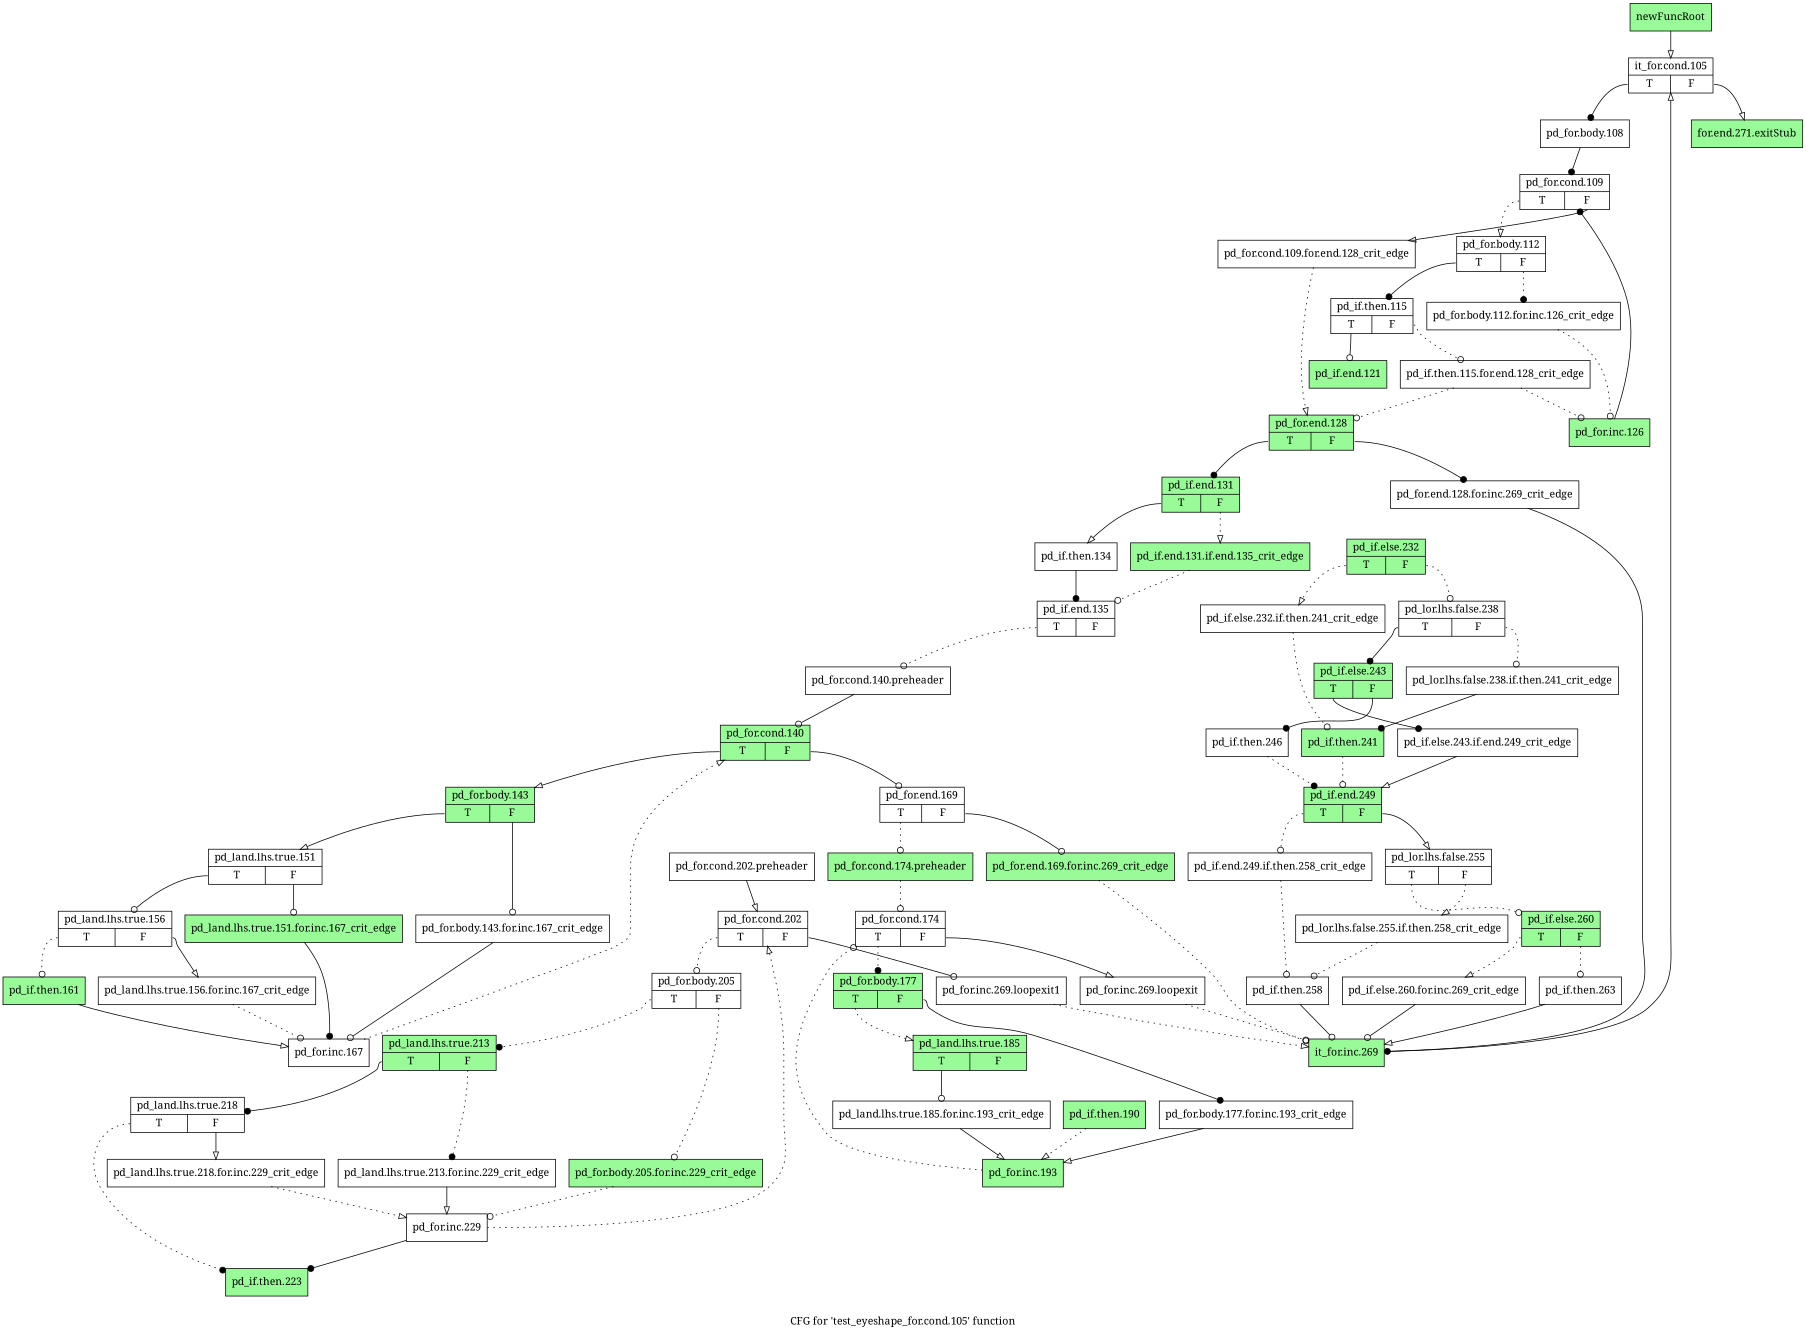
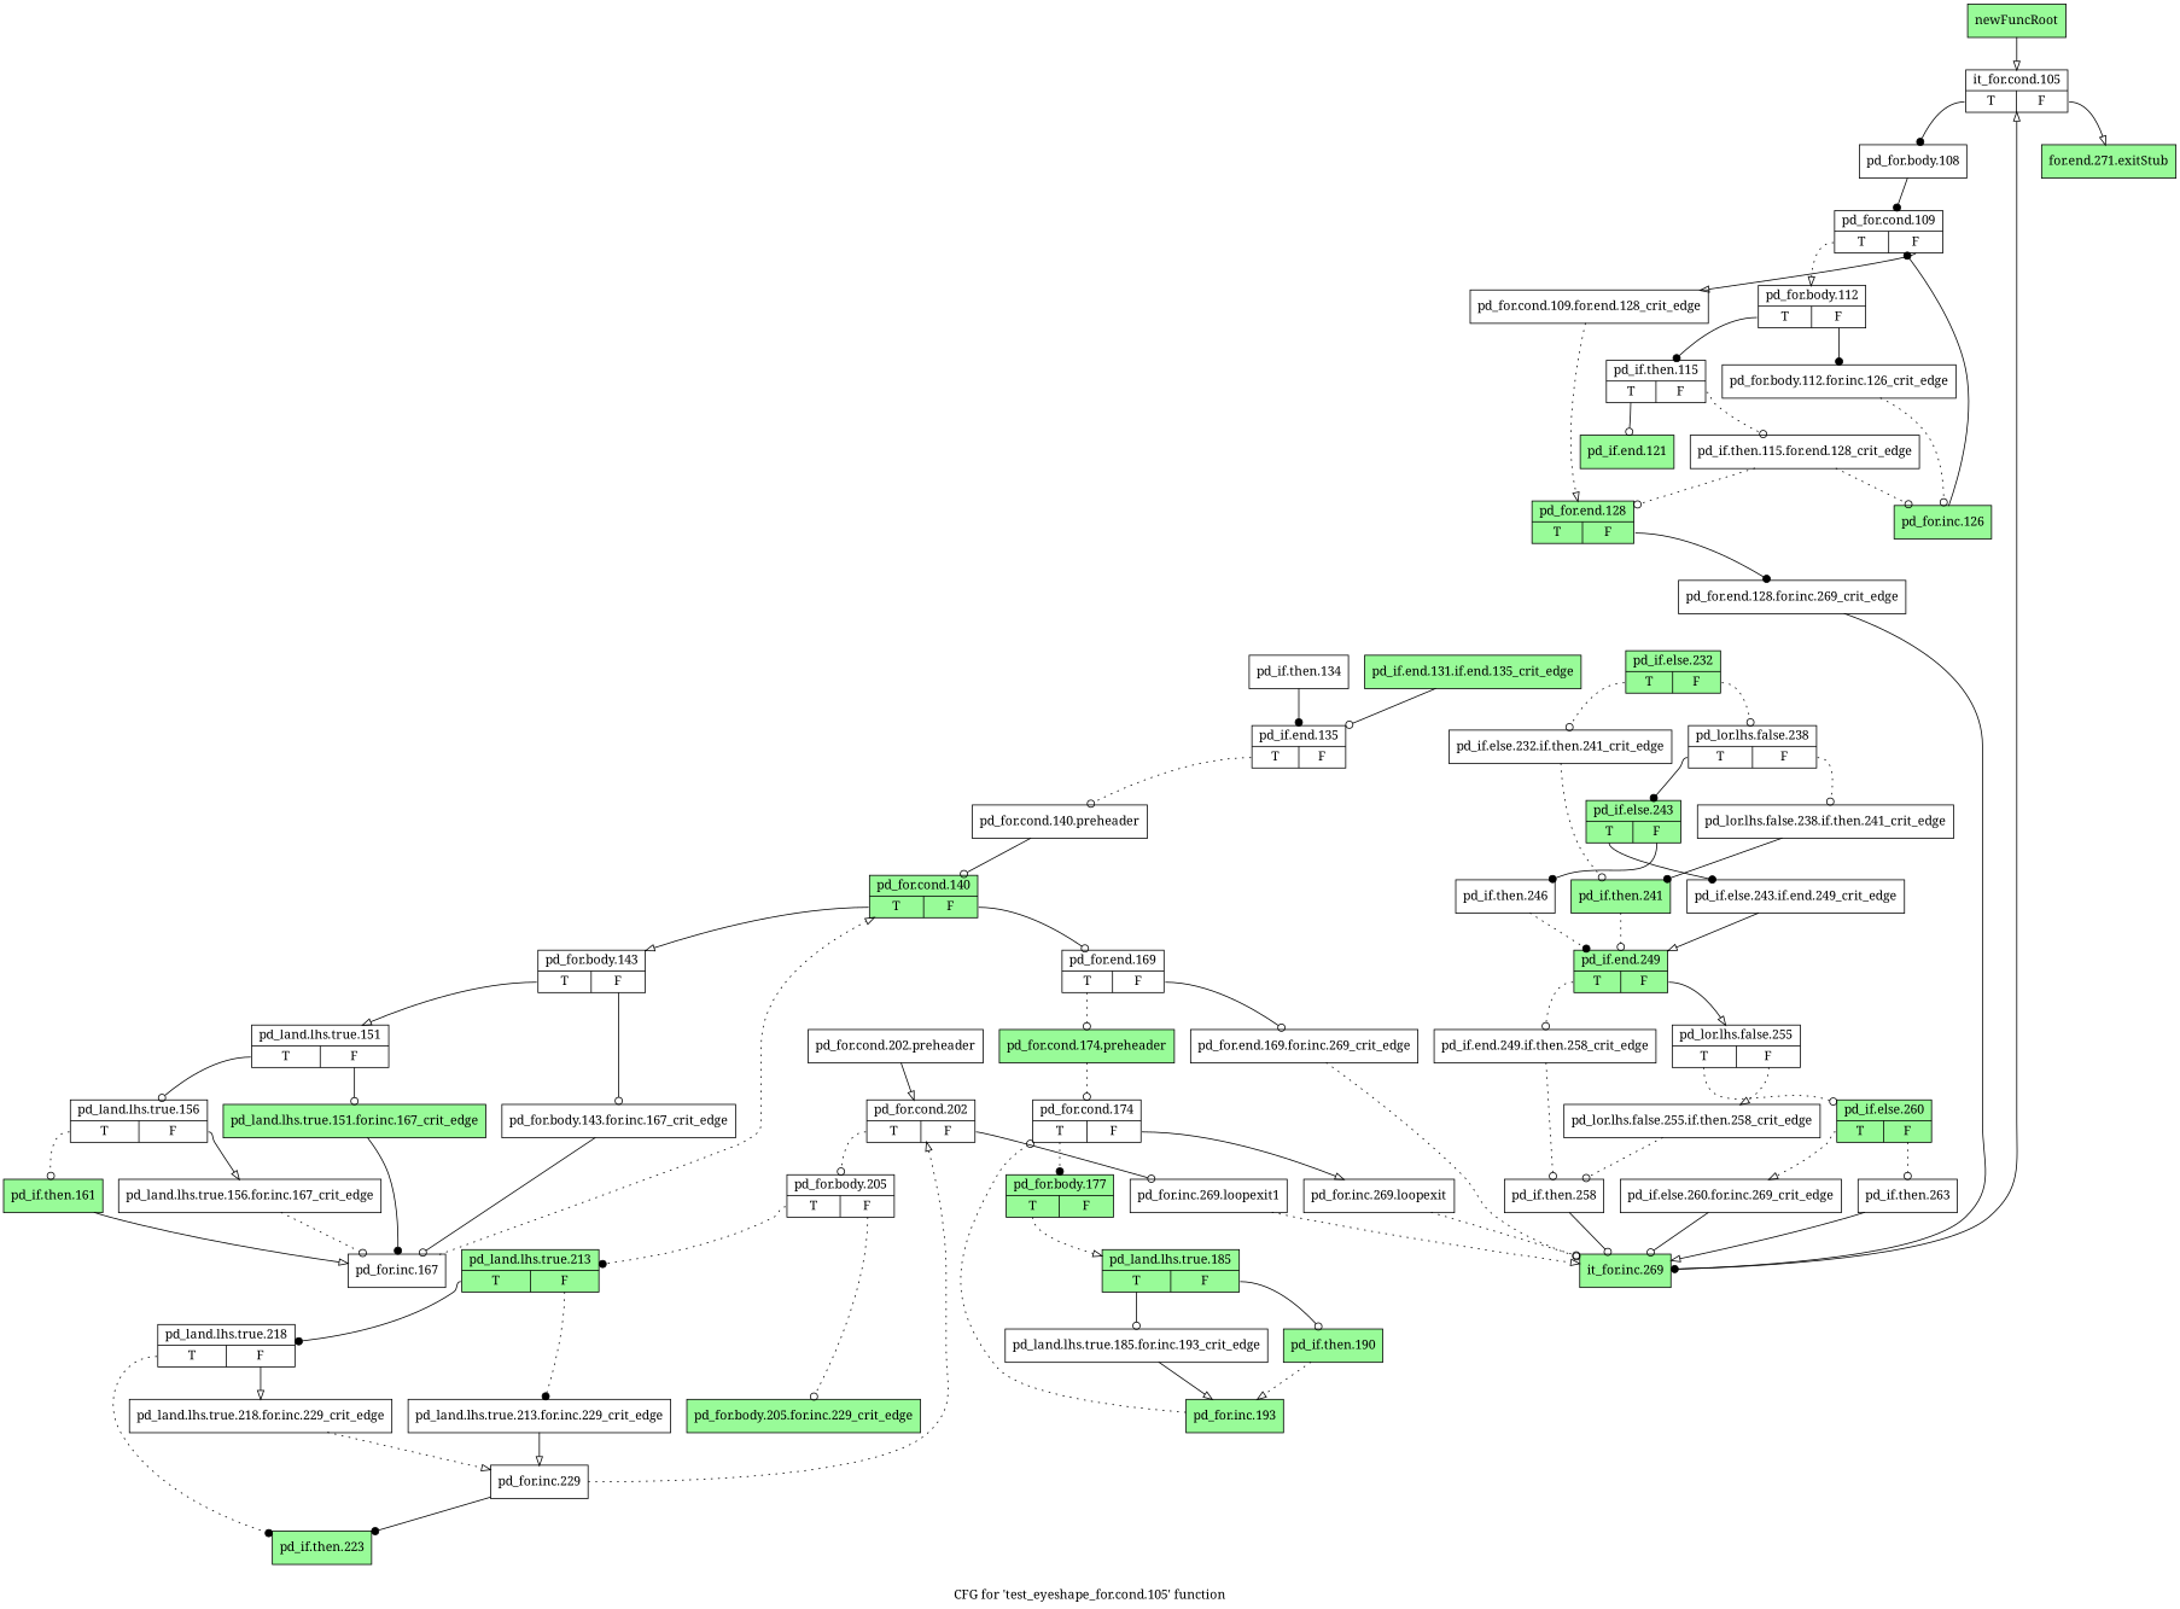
  digraph {
    fontname="Noto Serif"
    label="CFG for 'test_eyeshape_for.cond.105' function"
    node [fillcolor=white fontname="Noto Serif" shape=record style=filled]
    edge [arrowhead=odot fontname="Noto Serif" style=solid]
    n1 [fillcolor=palegreen label="{newFuncRoot}"]
    n2 [label="{it_for.cond.105|{<s0>T|<s1>F}}"]
    n3 [fillcolor=palegreen label="{for.end.271.exitStub}"]
    n4 [label="{pd_for.body.108}"]
    n5 [label="{pd_for.cond.109|{<s0>T|<s1>F}}"]
    n6 [label="{pd_for.body.112|{<s0>T|<s1>F}}"]
    n7 [label="{pd_for.cond.109.for.end.128_crit_edge}"]
    n8 [label="{pd_if.then.115|{<s0>T|<s1>F}}"]
    n9 [label="{pd_for.body.112.for.inc.126_crit_edge}"]
    n10 [fillcolor=palegreen label="{pd_for.end.128|{<s0>T|<s1>F}}"]
    n11 [fillcolor=palegreen label="{pd_if.end.121}"]
    n12 [label="{pd_if.then.115.for.end.128_crit_edge}"]
    n13 [fillcolor=palegreen label="{pd_for.inc.126}"]
-   n14 [fillcolor=palegreen label="{pd_if.end.131|{<s0>T|<s1>F}}"]
    n15 [label="{pd_for.end.128.for.inc.269_crit_edge}"]
    n16 [label="{pd_if.then.134}"]
    n17 [fillcolor=palegreen label="{pd_if.end.131.if.end.135_crit_edge}"]
    n18 [fillcolor=palegreen label="{it_for.inc.269}"]
    n19 [label="{pd_if.end.135|{<s0>T|<s1>F}}"]
    n20 [label="{pd_for.cond.140.preheader}"]
    n21 [fillcolor=palegreen label="{pd_for.cond.140|{<s0>T|<s1>F}}"]
-   n22 [fillcolor=palegreen label="{pd_for.body.143|{<s0>T|<s1>F}}"]
+   n22 [label="{pd_for.body.143|{<s0>T|<s1>F}}"]
    n23 [label="{pd_for.end.169|{<s0>T|<s1>F}}"]
    n24 [label="{pd_for.cond.202.preheader}"]
    n25 [label="{pd_for.cond.202|{<s0>T|<s1>F}}"]
    n26 [fillcolor=palegreen label="{pd_if.else.232|{<s0>T|<s1>F}}"]
    n27 [label="{pd_if.else.232.if.then.241_crit_edge}"]
    n28 [label="{pd_lor.lhs.false.238|{<s0>T|<s1>F}}"]
    n29 [label="{pd_for.body.205|{<s0>T|<s1>F}}"]
    n30 [label="{pd_for.inc.269.loopexit1}"]
    n31 [fillcolor=palegreen label="{pd_if.then.241}"]
    n32 [fillcolor=palegreen label="{pd_if.else.243|{<s0>T|<s1>F}}"]
    n33 [label="{pd_lor.lhs.false.238.if.then.241_crit_edge}"]
    n34 [fillcolor=palegreen label="{pd_if.end.249|{<s0>T|<s1>F}}"]
    n35 [label="{pd_if.else.243.if.end.249_crit_edge}"]
    n36 [label="{pd_if.then.246}"]
    n37 [label="{pd_if.end.249.if.then.258_crit_edge}"]
    n38 [label="{pd_lor.lhs.false.255|{<s0>T|<s1>F}}"]
    n39 [label="{pd_if.then.258}"]
    n40 [fillcolor=palegreen label="{pd_if.else.260|{<s0>T|<s1>F}}"]
    n41 [label="{pd_lor.lhs.false.255.if.then.258_crit_edge}"]
    n42 [label="{pd_if.else.260.for.inc.269_crit_edge}"]
    n43 [label="{pd_if.then.263}"]
    n44 [fillcolor=palegreen label="{pd_land.lhs.true.213|{<s0>T|<s1>F}}"]
    n45 [fillcolor=palegreen label="{pd_for.body.205.for.inc.229_crit_edge}"]
    n46 [label="{pd_land.lhs.true.218|{<s0>T|<s1>F}}"]
    n47 [label="{pd_land.lhs.true.213.for.inc.229_crit_edge}"]
    n48 [label="{pd_for.inc.229}"]
    n49 [fillcolor=palegreen label="{pd_if.then.223}"]
    n50 [label="{pd_land.lhs.true.218.for.inc.229_crit_edge}"]
    n51 [label="{pd_land.lhs.true.151|{<s0>T|<s1>F}}"]
    n52 [label="{pd_for.body.143.for.inc.167_crit_edge}"]
    n53 [fillcolor=palegreen label="{pd_for.cond.174.preheader}"]
-   n54 [fillcolor=palegreen label="{pd_for.end.169.for.inc.269_crit_edge}"]
+   n54 [label="{pd_for.end.169.for.inc.269_crit_edge}"]
    n55 [label="{pd_land.lhs.true.156|{<s0>T|<s1>F}}"]
    n56 [fillcolor=palegreen label="{pd_land.lhs.true.151.for.inc.167_crit_edge}"]
    n57 [label="{pd_for.inc.167}"]
    n58 [label="{pd_for.cond.174|{<s0>T|<s1>F}}"]
    n59 [fillcolor=palegreen label="{pd_for.body.177|{<s0>T|<s1>F}}"]
    n60 [label="{pd_for.inc.269.loopexit}"]
    n61 [fillcolor=palegreen label="{pd_land.lhs.true.185|{<s0>T|<s1>F}}"]
-   n62 [label="{pd_for.body.177.for.inc.193_crit_edge}"]
    n63 [label="{pd_land.lhs.true.185.for.inc.193_crit_edge}"]
    n64 [fillcolor=palegreen label="{pd_if.then.190}"]
    n65 [fillcolor=palegreen label="{pd_for.inc.193}"]
    n66 [fillcolor=palegreen label="{pd_if.then.161}"]
    n67 [label="{pd_land.lhs.true.156.for.inc.167_crit_edge}"]
    n1 -> n2 [arrowhead=onormal]
    n2 -> n3 [arrowhead=onormal tailport=s1]
    n2 -> n4 [arrowhead=dot tailport=s0]
    n4 -> n5 [arrowhead=dot]
    n5 -> n6 [arrowhead=onormal style=dotted tailport=s0]
    n5 -> n7 [arrowhead=onormal tailport=s1]
    n6 -> n8 [arrowhead=dot tailport=s0]
-   n6 -> n9 [arrowhead=dot style=dotted tailport=s1]
+   n6 -> n9 [arrowhead=dot tailport=s1]
    n7 -> n10 [arrowhead=onormal style=dotted]
    n8 -> n11 [tailport=s0]
    n8 -> n12 [style=dotted tailport=s1]
    n9 -> n13 [style=dotted]
-   n10 -> n14 [arrowhead=dot tailport=s0]
    n10 -> n15 [arrowhead=dot tailport=s1]
    n12 -> n10 [style=dotted]
    n12 -> n13 [style=dotted]
    n13 -> n5 [arrowhead=dot]
-   n14 -> n16 [arrowhead=onormal tailport=s0]
-   n14 -> n17 [arrowhead=onormal style=dotted tailport=s1]
    n15 -> n18 [arrowhead=dot]
    n16 -> n19 [arrowhead=dot]
-   n17 -> n19 [style=dotted]
+   n17 -> n19
    n18 -> n2 [arrowhead=onormal]
    n19 -> n20 [style=dotted tailport=s0]
    n20 -> n21
    n21 -> n22 [arrowhead=onormal tailport=s0]
    n21 -> n23 [tailport=s1]
    n22 -> n51 [arrowhead=onormal tailport=s0]
    n22 -> n52 [tailport=s1]
    n23 -> n53 [style=dotted tailport=s0]
    n23 -> n54 [tailport=s1]
    n24 -> n25 [arrowhead=onormal]
    n25 -> n29 [style=dotted tailport=s0]
    n25 -> n30 [tailport=s1]
-   n26 -> n27 [arrowhead=onormal style=dotted tailport=s0]
+   n26 -> n27 [style=dotted tailport=s0]
    n26 -> n28 [style=dotted tailport=s1]
    n27 -> n31 [style=dotted]
    n28 -> n32 [arrowhead=dot tailport=s0]
    n28 -> n33 [style=dotted tailport=s1]
    n29 -> n44 [arrowhead=dot style=dotted tailport=s0]
    n29 -> n45 [style=dotted tailport=s1]
    n30 -> n18 [arrowhead=onormal style=dotted]
    n31 -> n34 [style=dotted]
    n32 -> n35 [arrowhead=dot tailport=s0]
    n32 -> n36 [arrowhead=dot tailport=s1]
    n33 -> n31 [arrowhead=dot]
    n34 -> n37 [style=dotted tailport=s0]
    n34 -> n38 [arrowhead=onormal tailport=s1]
    n35 -> n34 [arrowhead=onormal]
    n36 -> n34 [arrowhead=dot style=dotted]
    n37 -> n39 [style=dotted]
    n38 -> n40 [style=dotted tailport=s0]
    n38 -> n41 [arrowhead=onormal style=dotted tailport=s1]
    n39 -> n18
    n40 -> n42 [arrowhead=onormal style=dotted tailport=s0]
    n40 -> n43 [style=dotted tailport=s1]
    n41 -> n39 [style=dotted]
    n42 -> n18
    n43 -> n18 [arrowhead=onormal]
    n44 -> n46 [arrowhead=dot tailport=s0]
    n44 -> n47 [arrowhead=dot style=dotted tailport=s1]
-   n45 -> n48 [style=dotted]
    n46 -> n49 [arrowhead=dot style=dotted tailport=s0]
    n46 -> n50 [arrowhead=onormal tailport=s1]
    n47 -> n48 [arrowhead=onormal]
    n48 -> n25 [arrowhead=onormal style=dotted]
    n48 -> n49 [arrowhead=dot]
    n50 -> n48 [arrowhead=onormal style=dotted]
    n51 -> n55 [tailport=s0]
    n51 -> n56 [tailport=s1]
    n52 -> n57
    n53 -> n58 [style=dotted]
    n54 -> n18 [style=dotted]
    n55 -> n66 [style=dotted tailport=s0]
    n55 -> n67 [arrowhead=onormal tailport=s1]
    n56 -> n57 [arrowhead=dot]
    n57 -> n21 [arrowhead=onormal style=dotted]
    n58 -> n59 [arrowhead=dot style=dotted tailport=s0]
    n58 -> n60 [arrowhead=onormal tailport=s1]
    n59 -> n61 [arrowhead=onormal style=dotted tailport=s0]
-   n59 -> n62 [arrowhead=dot tailport=s1]
    n60 -> n18 [style=dotted]
    n61 -> n63 [tailport=s0]
-   n62 -> n65 [arrowhead=onormal]
+   n61 -> n64 [tailport=s1]
    n63 -> n65 [arrowhead=onormal]
    n64 -> n65 [arrowhead=onormal style=dotted]
    n65 -> n58 [style=dotted]
    n66 -> n57 [arrowhead=onormal]
    n67 -> n57 [style=dotted]
  }
